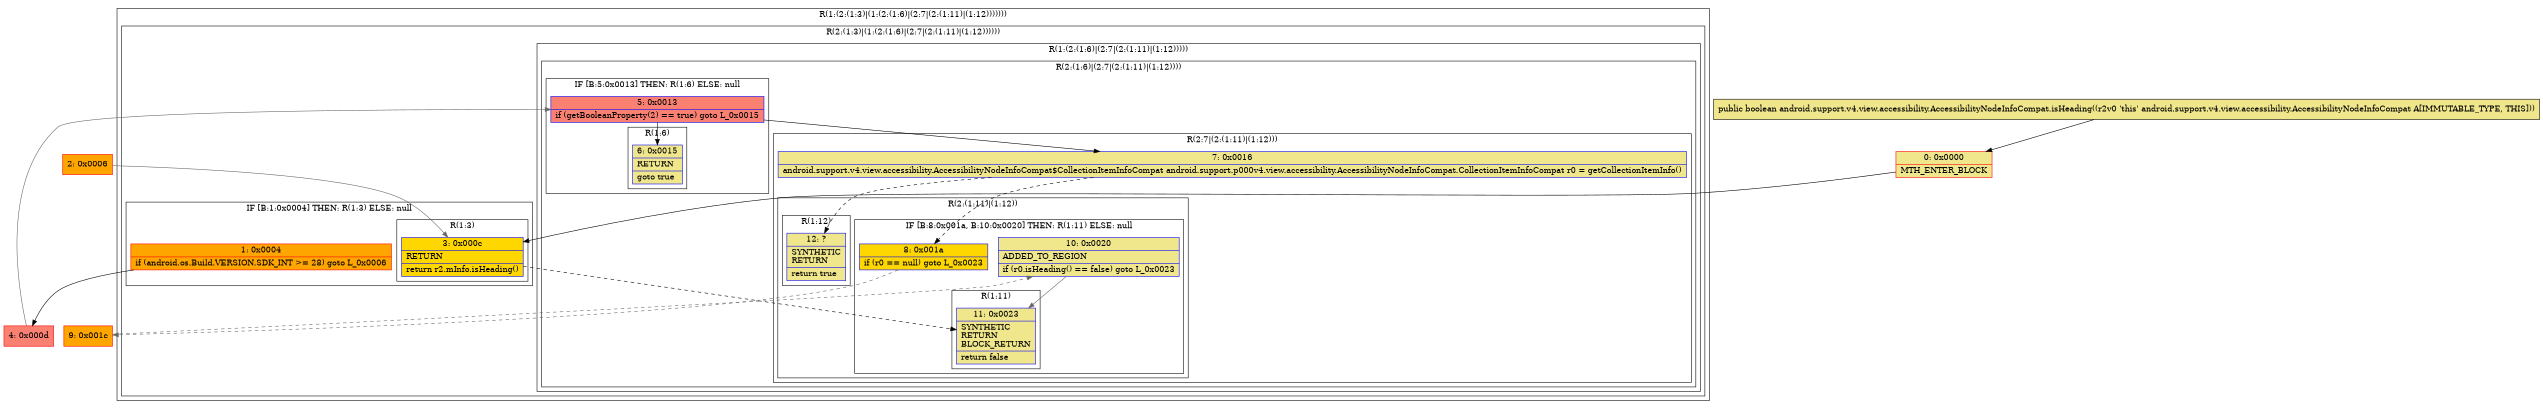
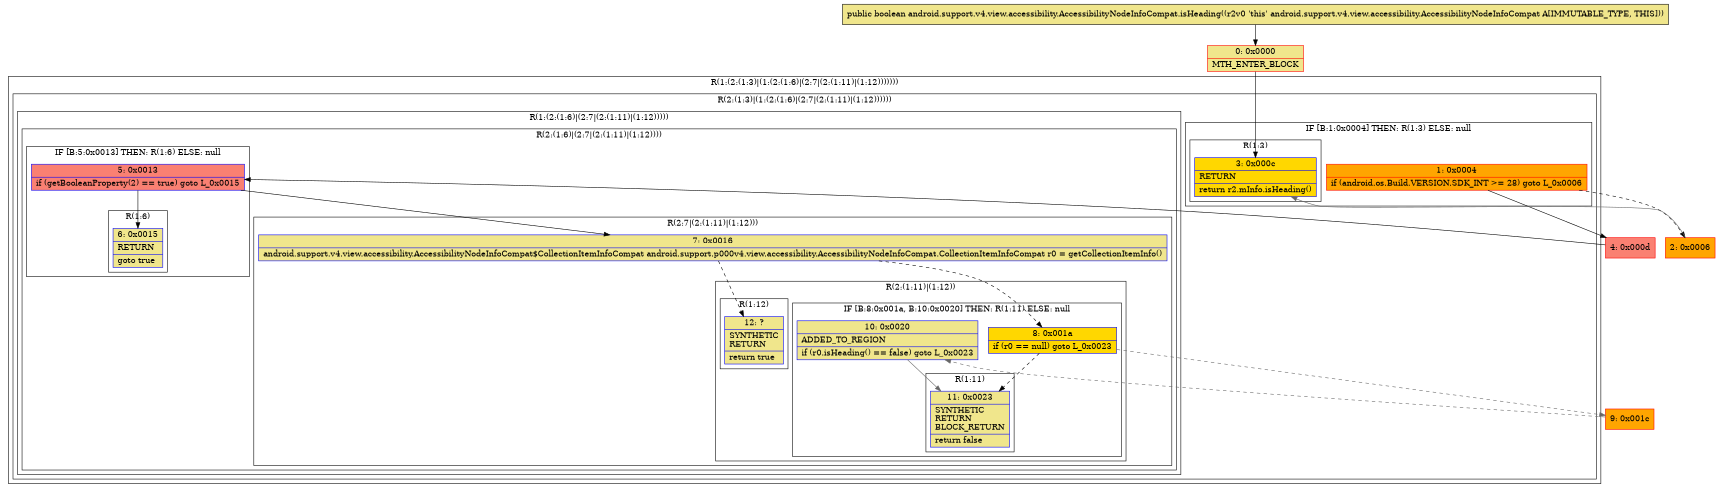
  digraph {
    node [color=blue fillcolor=khaki shape=record style=filled]
    edge [color=black style=solid]
    n1 [fillcolor=gold label="{3\:\ 0x000c|RETURN\l|return r2.mInfo.isHeading()\l}"]
    n2 [color=red fillcolor=orange label="{1\:\ 0x0004|if (android.os.Build.VERSION.SDK_INT \>= 28) goto L_0x0006\l}"]
    n3 [label="{6\:\ 0x0015|RETURN\l|goto true\l}"]
    n4 [fillcolor=salmon label="{5\:\ 0x0013|if (getBooleanProperty(2) == true) goto L_0x0015\l}"]
    n5 [label="{11\:\ 0x0023|SYNTHETIC\lRETURN\lBLOCK_RETURN\l|return false\l}"]
    n6 [fillcolor=gold label="{8\:\ 0x001a|if (r0 == null) goto L_0x0023\l}"]
    n7 [label="{10\:\ 0x0020|ADDED_TO_REGION\l|if (r0.isHeading() == false) goto L_0x0023\l}"]
    n8 [label="{12\:\ ?|SYNTHETIC\lRETURN\l|return true\l}"]
    n9 [label="{7\:\ 0x0016|android.support.v4.view.accessibility.AccessibilityNodeInfoCompat$CollectionItemInfoCompat android.support.p000v4.view.accessibility.AccessibilityNodeInfoCompat.CollectionItemInfoCompat r0 = getCollectionItemInfo()\l}"]
    n10 [color=red fillcolor=orange label="{2\:\ 0x0006}"]
    n11 [color=red fillcolor=salmon label="{4\:\ 0x000d}"]
    n12 [color=red fillcolor=orange label="{9\:\ 0x001c}"]
    n13 [color=red label="{0\:\ 0x0000|MTH_ENTER_BLOCK\l}"]
    n14 [label="{public boolean android.support.v4.view.accessibility.AccessibilityNodeInfoCompat.isHeading((r2v0 'this' android.support.v4.view.accessibility.AccessibilityNodeInfoCompat A[IMMUTABLE_TYPE, THIS])) }" color=""]
    subgraph cluster_1 {
      label="R(1:(2:(1:3)|(1:(2:(1:6)|(2:7|(2:(1:11)|(1:12)))))))"
      subgraph cluster_2 {
        label="R(2:(1:3)|(1:(2:(1:6)|(2:7|(2:(1:11)|(1:12))))))"
        subgraph cluster_3 {
          label="IF [B:1:0x0004] THEN: R(1:3) ELSE: null"
          n2
          subgraph cluster_4 {
            label="R(1:3)"
            n1
          }
        }
        subgraph cluster_5 {
          label="R(1:(2:(1:6)|(2:7|(2:(1:11)|(1:12)))))"
          subgraph cluster_6 {
            label="R(2:(1:6)|(2:7|(2:(1:11)|(1:12))))"
            subgraph cluster_7 {
              label="IF [B:5:0x0013] THEN: R(1:6) ELSE: null"
              n4
              subgraph cluster_8 {
                label="R(1:6)"
                n3
              }
            }
            subgraph cluster_9 {
              label="R(2:7|(2:(1:11)|(1:12)))"
              n9
              subgraph cluster_10 {
                label="R(2:(1:11)|(1:12))"
                subgraph cluster_11 {
                  label="IF [B:8:0x001a, B:10:0x0020] THEN: R(1:11) ELSE: null"
                  n6
                  n7
                  subgraph cluster_12 {
                    label="R(1:11)"
                    n5
                  }
                }
                subgraph cluster_13 {
                  label="R(1:12)"
                  n8
                }
              }
            }
          }
        }
      }
    }
+   n2 -> n10 [style=dashed]
    n2 -> n11
    n4 -> n3
    n4 -> n9
-   n1 -> n5 [style=dashed]
+   n6 -> n5 [style=dashed]
    n6 -> n12 [color=gray40 style=dashed]
    n7 -> n5 [color=gray40]
    n9 -> n6 [style=dashed]
    n9 -> n8 [style=dashed]
    n10 -> n1 [color=gray40]
-   n11 -> n4 [color=gray40]
+   n11 -> n4
    n12 -> n7 [color=gray40 style=dashed]
    n13 -> n1
    n14 -> n13
  }
